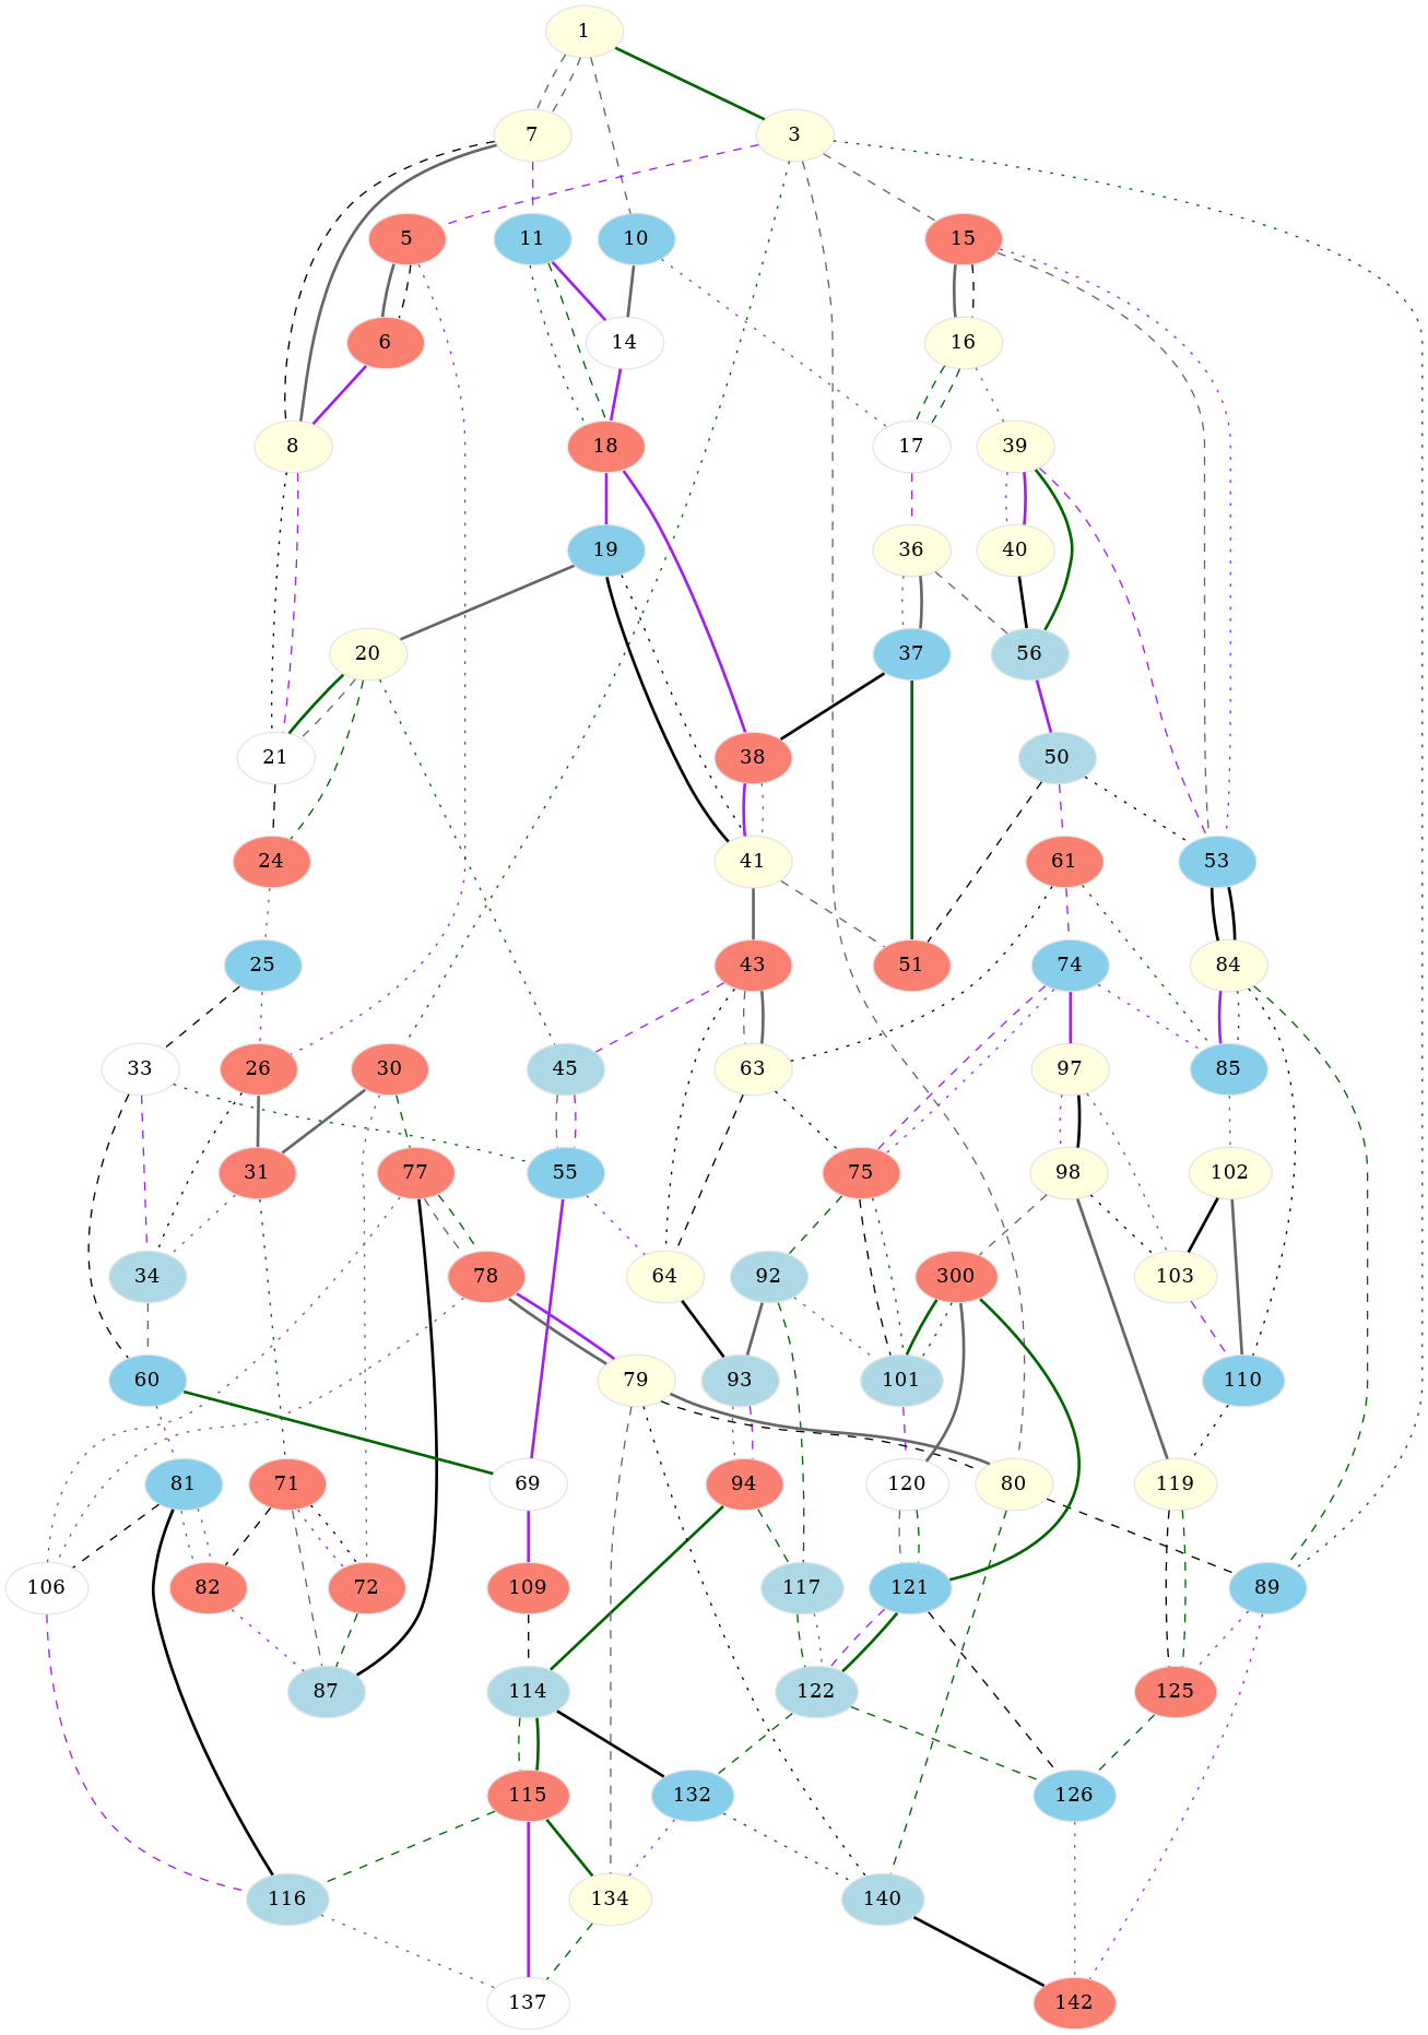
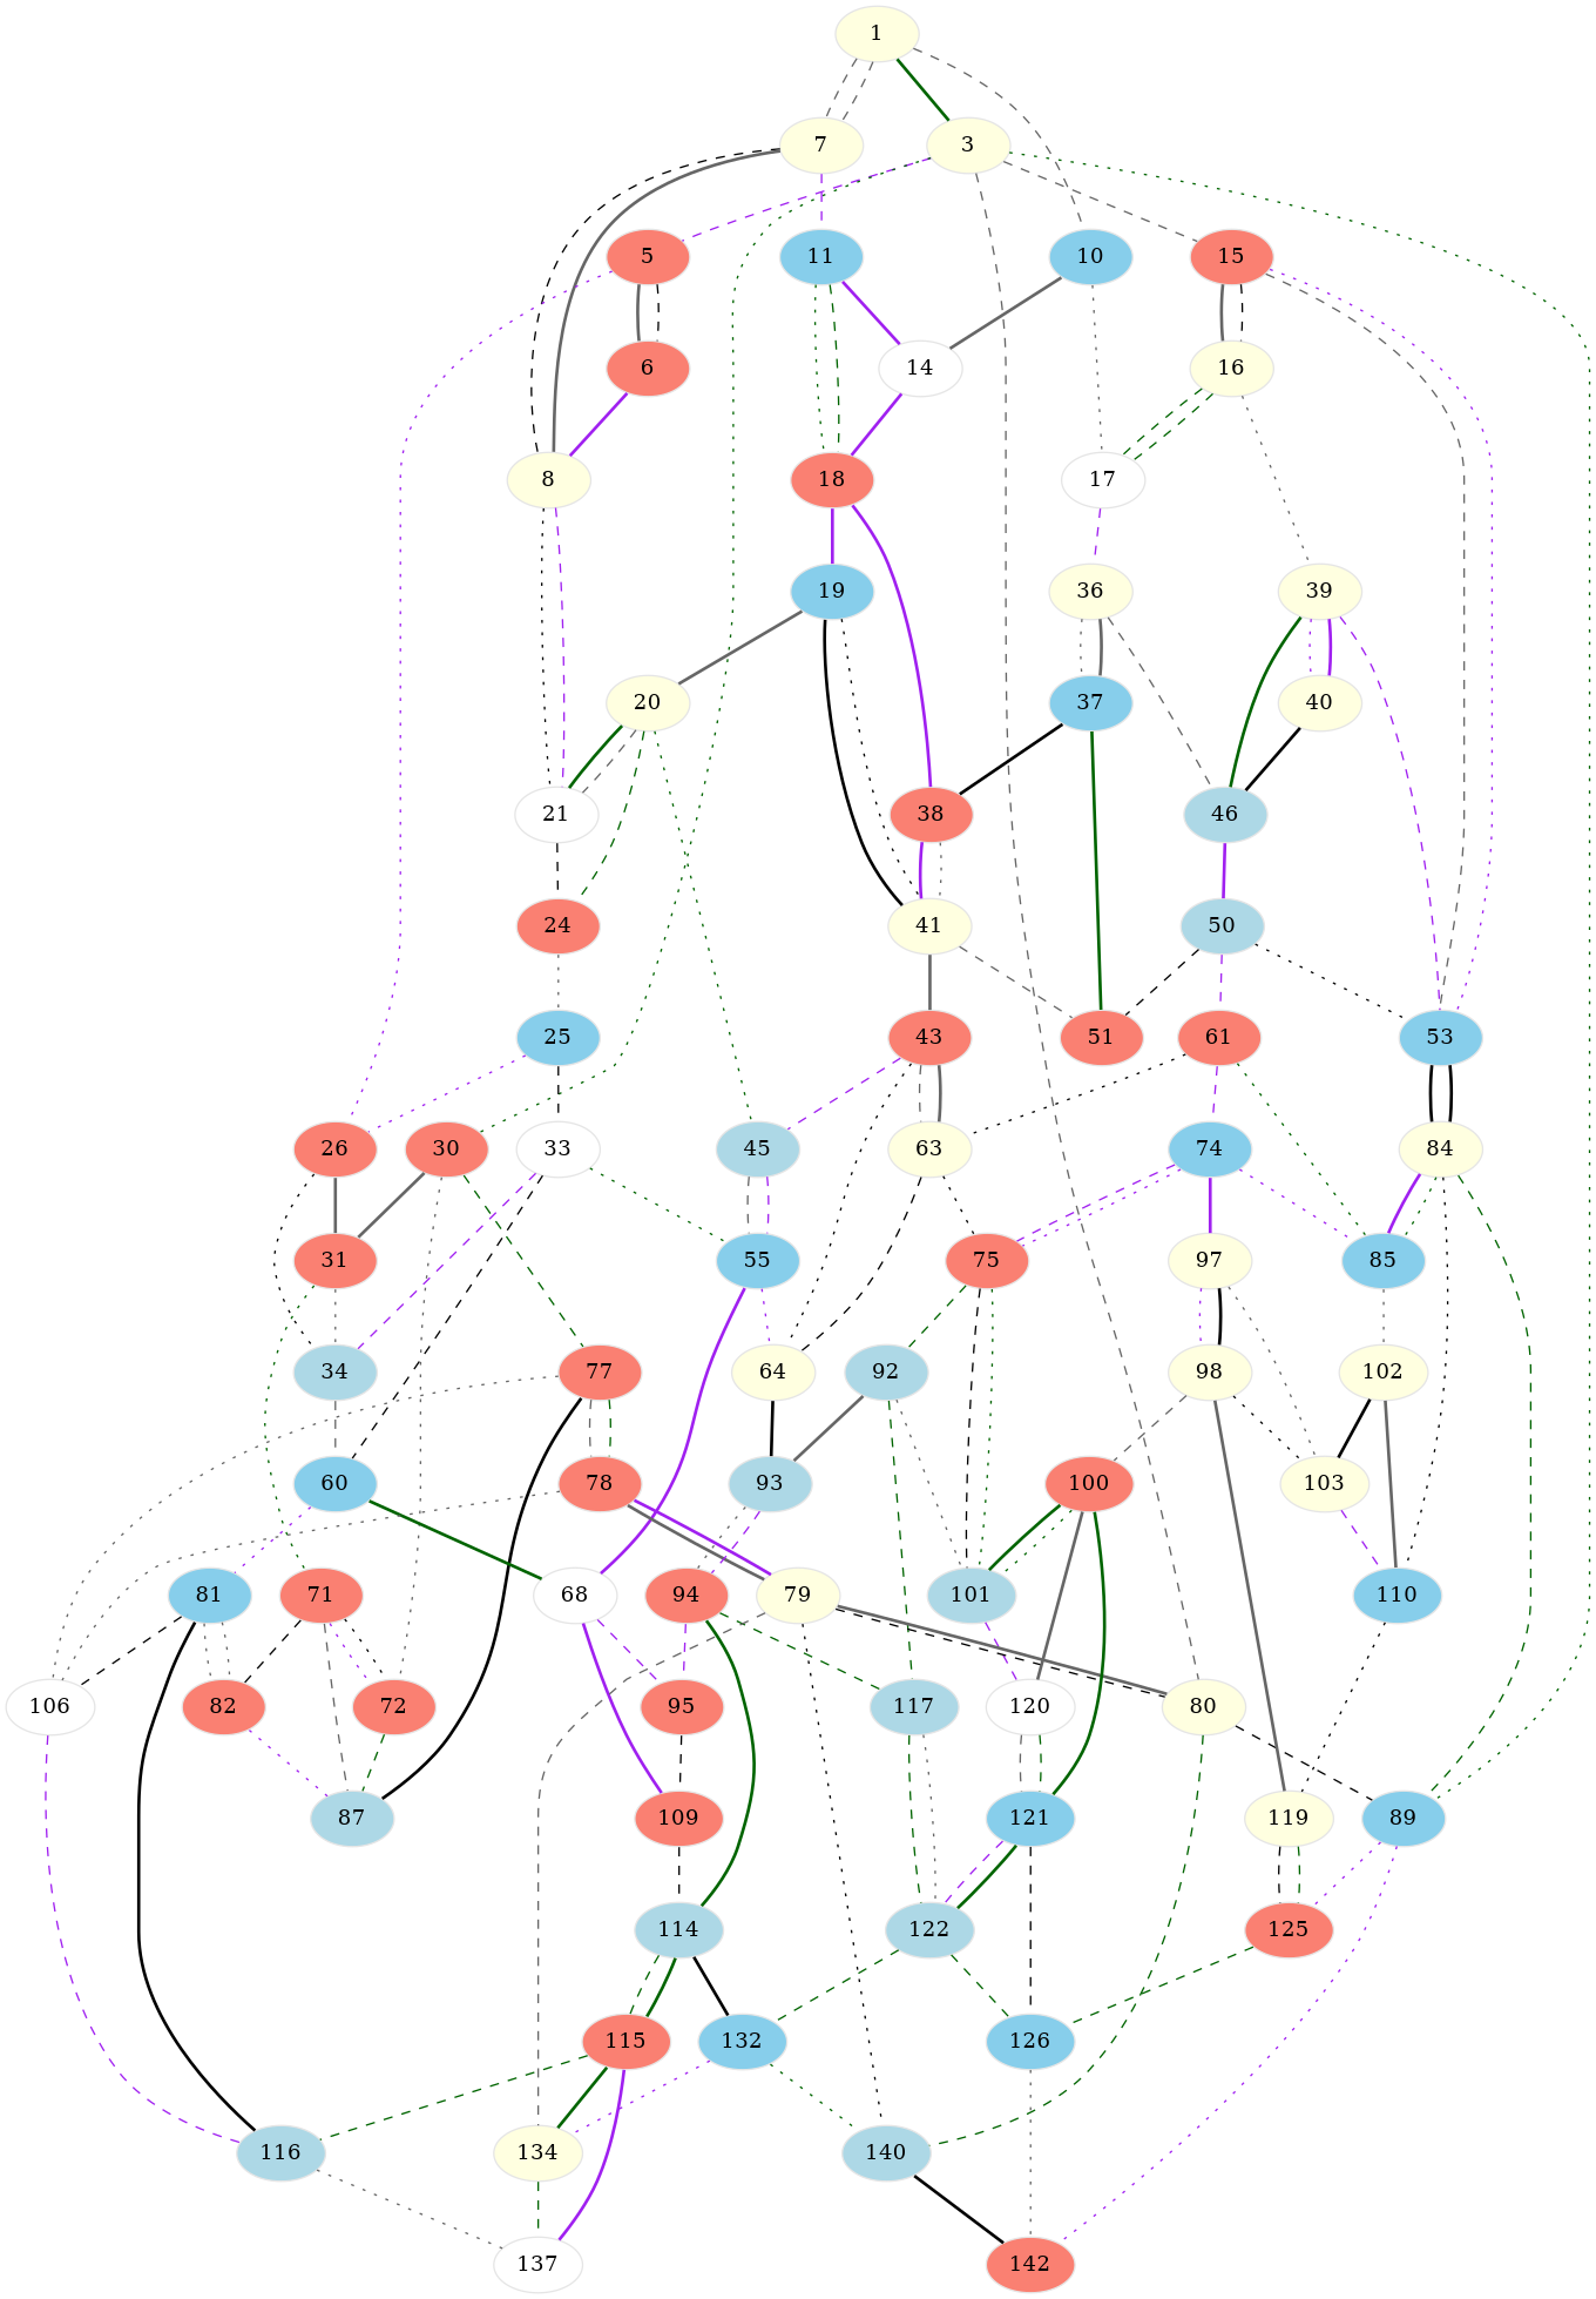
  graph {
    node [color=gray90 fillcolor=salmon style=filled]
    edge [color=gray40 style=dashed]
    1 [fillcolor=lightyellow super="+2"]
    3 [fillcolor=lightyellow super="+4"]
    7 [fillcolor=lightyellow]
    10 [fillcolor=skyblue super="+13"]
    5 [super="+23"]
    15
    30 [super="+73"]
    80 [fillcolor=lightyellow]
    89 [fillcolor=skyblue super="+136"]
    8 [fillcolor=lightyellow super="+9"]
    11 [fillcolor=skyblue super="+12"]
    14 [fillcolor=white]
    17 [fillcolor=white super="+35"]
    6
    26 [super="+32"]
    16 [fillcolor=lightyellow]
    53 [fillcolor=skyblue super="+54"]
    31 [super="+58"]
    72
    77 [super="+104"]
    140 [fillcolor=lightblue super="+141"]
    125
    142
    34 [fillcolor=lightblue super="+57"]
    21 [fillcolor=white]
    18 [super="+22"]
    24 [super="+28"]
    36 [fillcolor=lightyellow super="+47"]
    19 [fillcolor=skyblue]
    38
    39 [fillcolor=lightyellow super="+52"]
    84 [fillcolor=lightyellow super="+90"]
    40 [fillcolor=lightyellow]
-   46 [fillcolor=lightblue super="+49" label=56]
+   46 [fillcolor=lightblue super="+49"]
    37 [fillcolor=skyblue super="+48"]
    20 [fillcolor=lightyellow super="+27"]
    41 [fillcolor=lightyellow super="+42"]
    45 [fillcolor=lightblue]
    51
    43 [super="+44"]
    25 [fillcolor=skyblue super="+29"]
    55 [fillcolor=skyblue super="+66"]
    33 [fillcolor=white super="+56"]
    60 [fillcolor=skyblue super="+70"]
    71 [super="+83"]
    87 [fillcolor=lightblue super="+91"]
    78
    106 [fillcolor=white super="+128"]
    82
    64 [fillcolor=lightyellow super="+65"]
-   68 [fillcolor=white super="+69" label=69]
+   68 [fillcolor=white super="+69"]
    81 [fillcolor=skyblue super="+105"]
    50 [fillcolor=lightblue super="+59"]
    63 [fillcolor=lightyellow super="+67"]
    75 [super="+76"]
    93 [fillcolor=lightblue]
    61 [super="+62"]
    74 [fillcolor=skyblue super="+88"]
    85 [fillcolor=skyblue super="+86"]
    110 [fillcolor=skyblue super="+111"]
+   95 [super="+96"]
    109 [super="+113"]
    116 [fillcolor=lightblue super="+129"]
    97 [fillcolor=lightyellow]
    102 [fillcolor=lightyellow]
    92 [fillcolor=lightblue super="+108"]
    101 [fillcolor=lightblue super="+107"]
    94 [super="+118"]
    114 [fillcolor=lightblue super="+124"]
    98 [fillcolor=lightyellow super="+99"]
    103 [fillcolor=lightyellow super="+112"]
    117 [fillcolor=lightblue]
    120 [fillcolor=white]
    79 [fillcolor=lightyellow super="+139"]
    134 [fillcolor=lightyellow super="+138"]
    137 [fillcolor=white]
    119 [fillcolor=lightyellow]
    126 [fillcolor=skyblue super="+130"]
    122 [fillcolor=lightblue super="+131"]
    115 [super="+135"]
    132 [fillcolor=skyblue super="+133"]
-   100 [super="+123" label=300]
+   100 [super="+123"]
    121 [fillcolor=skyblue super="+127"]
    1 -- 3 [color=darkgreen style=bold]
    1 -- 7
    1 -- 7
    1 -- 10
    3 -- 5 [color=purple]
    3 -- 15
    3 -- 30 [color=darkgreen style=dotted]
    3 -- 80
    3 -- 89 [color=darkgreen style=dotted]
    7 -- 8 [color=black]
    7 -- 8 [style=bold]
    7 -- 11 [color=purple]
    10 -- 14 [style=bold]
    10 -- 17 [style=dotted]
    5 -- 6 [style=bold]
    5 -- 6 [color=black]
    5 -- 26 [color=purple style=dotted]
    15 -- 16 [style=bold]
    15 -- 16 [color=black]
    15 -- 53
    15 -- 53 [color=purple style=dotted]
    30 -- 31 [style=bold]
    30 -- 72 [style=dotted]
    30 -- 77 [color=darkgreen]
    80 -- 89 [color=black]
    80 -- 140 [color=darkgreen]
    89 -- 125 [color=purple style=dotted]
    89 -- 142 [color=purple style=dotted]
    8 -- 21 [color=black style=dotted]
    8 -- 21 [color=purple]
    11 -- 14 [color=purple style=bold]
    11 -- 18 [color=darkgreen style=dotted]
    11 -- 18 [color=darkgreen]
    14 -- 18 [color=purple style=bold]
    17 -- 36 [color=purple]
    6 -- 8 [color=purple style=bold]
    26 -- 31 [style=bold]
    26 -- 34 [color=black style=dotted]
    16 -- 17 [color=darkgreen]
    16 -- 17 [color=darkgreen]
    16 -- 39 [style=dotted]
    53 -- 84 [color=black style=bold]
    53 -- 84 [color=black style=bold]
    31 -- 34 [style=dotted]
    31 -- 71 [color=darkgreen style=dotted]
    72 -- 87 [color=darkgreen]
    77 -- 87 [color=black style=bold]
    77 -- 78
    77 -- 78 [color=darkgreen]
    77 -- 106 [style=dotted]
    140 -- 142 [color=black style=bold]
    125 -- 126 [color=darkgreen]
    34 -- 60
    21 -- 24 [color=black]
    18 -- 19 [color=purple style=bold]
    18 -- 38 [color=purple style=bold]
    24 -- 25 [style=dotted weight=2]
    36 -- 46
    36 -- 37 [style=dotted weight=2]
    36 -- 37 [style=bold]
    19 -- 20 [style=bold]
    19 -- 41 [color=black style=bold]
    19 -- 41 [color=black style=dotted]
    38 -- 41 [color=purple style=bold]
    38 -- 41 [style=dotted]
    39 -- 53 [color=purple]
    39 -- 40 [color=purple style=dotted]
    39 -- 40 [color=purple style=bold]
    39 -- 46 [color=darkgreen style=bold]
    84 -- 89 [color=darkgreen]
    84 -- 85 [color=purple style=bold]
    84 -- 85 [color=darkgreen style=dotted]
    84 -- 110 [color=black style=dotted]
    40 -- 46 [color=black style=bold]
    46 -- 50 [color=purple style=bold]
    37 -- 38 [color=black style=bold]
    37 -- 51 [color=darkgreen style=bold]
    20 -- 21 [color=darkgreen style=bold]
    20 -- 21
    20 -- 24 [color=darkgreen]
    20 -- 45 [color=darkgreen style=dotted]
    41 -- 51
    41 -- 43 [style=bold]
    45 -- 55
    45 -- 55 [color=purple]
    43 -- 45 [color=purple]
    43 -- 64 [color=black style=dotted]
    43 -- 63
    43 -- 63 [style=bold]
    25 -- 26 [color=purple style=dotted]
    25 -- 33 [color=black]
    55 -- 64 [color=purple style=dotted]
    55 -- 68 [color=purple style=bold]
    33 -- 34 [color=purple]
    33 -- 55 [color=darkgreen style=dotted]
    33 -- 60 [color=black]
    60 -- 68 [color=darkgreen style=bold]
    60 -- 81 [color=purple style=dotted]
    71 -- 72 [color=purple style=dotted]
    71 -- 72 [color=black style=dotted]
    71 -- 87
    71 -- 82 [color=black]
    78 -- 106 [style=dotted]
    78 -- 79 [style=bold]
    78 -- 79 [color=purple style=bold]
    106 -- 116 [color=purple]
    82 -- 87 [color=purple style=dotted]
    64 -- 93 [color=black style=bold]
+   68 -- 95 [color=purple]
    68 -- 109 [color=purple style=bold]
    81 -- 106 [color=black]
    81 -- 82 [style=dotted]
    81 -- 82 [style=dotted]
    81 -- 116 [color=black style=bold]
    50 -- 53 [color=black style=dotted]
    50 -- 51 [color=black]
    50 -- 61 [color=purple]
    63 -- 64 [color=black]
    63 -- 75 [color=black style=dotted]
    75 -- 92 [color=darkgreen]
    75 -- 101 [color=black]
    75 -- 101 [color=darkgreen style=dotted]
    93 -- 94 [style=dotted]
    93 -- 94 [color=purple]
    61 -- 63 [color=black style=dotted]
    61 -- 74 [color=purple]
    61 -- 85 [color=darkgreen style=dotted]
    74 -- 75 [color=purple]
    74 -- 75 [color=purple style=dotted]
    74 -- 85 [color=purple style=dotted]
    74 -- 97 [color=purple style=bold]
    85 -- 102 [style=dotted]
    110 -- 119 [color=black style=dotted]
+   95 -- 109 [color=black weight=2]
    109 -- 114 [color=black]
    116 -- 137 [style=dotted]
    97 -- 98 [color=purple style=dotted]
    97 -- 98 [color=black style=bold]
    97 -- 103 [style=dotted]
    102 -- 110 [style=bold]
    102 -- 103 [color=black style=bold]
    92 -- 93 [style=bold]
    92 -- 101 [style=dotted]
    92 -- 117 [color=darkgreen]
    101 -- 120 [color=purple]
+   94 -- 95 [color=purple]
    94 -- 114 [color=darkgreen style=bold]
    94 -- 117 [color=darkgreen]
    114 -- 115 [color=darkgreen]
    114 -- 115 [color=darkgreen style=bold]
    114 -- 132 [color=black style=bold]
    98 -- 103 [color=black style=dotted]
    98 -- 119 [style=bold]
    98 -- 100
    103 -- 110 [color=purple]
    117 -- 122 [color=darkgreen]
    117 -- 122 [style=dotted]
    120 -- 121
    120 -- 121 [color=darkgreen]
    79 -- 80 [color=black]
    79 -- 80 [style=bold]
    79 -- 140 [color=black style=dotted]
    79 -- 134
    134 -- 137 [color=darkgreen]
    119 -- 125 [color=black]
    119 -- 125 [color=darkgreen]
    126 -- 142 [style=dotted]
    122 -- 126 [color=darkgreen]
    122 -- 132 [color=darkgreen]
    115 -- 116 [color=darkgreen]
    115 -- 134 [color=darkgreen style=bold]
    115 -- 137 [color=purple style=bold]
    132 -- 140 [color=darkgreen style=dotted]
    132 -- 134 [color=purple style=dotted]
    100 -- 101 [color=darkgreen style=bold]
    100 -- 101 [color=darkgreen style=dotted]
    100 -- 120 [style=bold]
    100 -- 121 [color=darkgreen style=bold]
    121 -- 126 [color=black]
    121 -- 122 [color=purple]
    121 -- 122 [color=darkgreen style=bold]
  }
